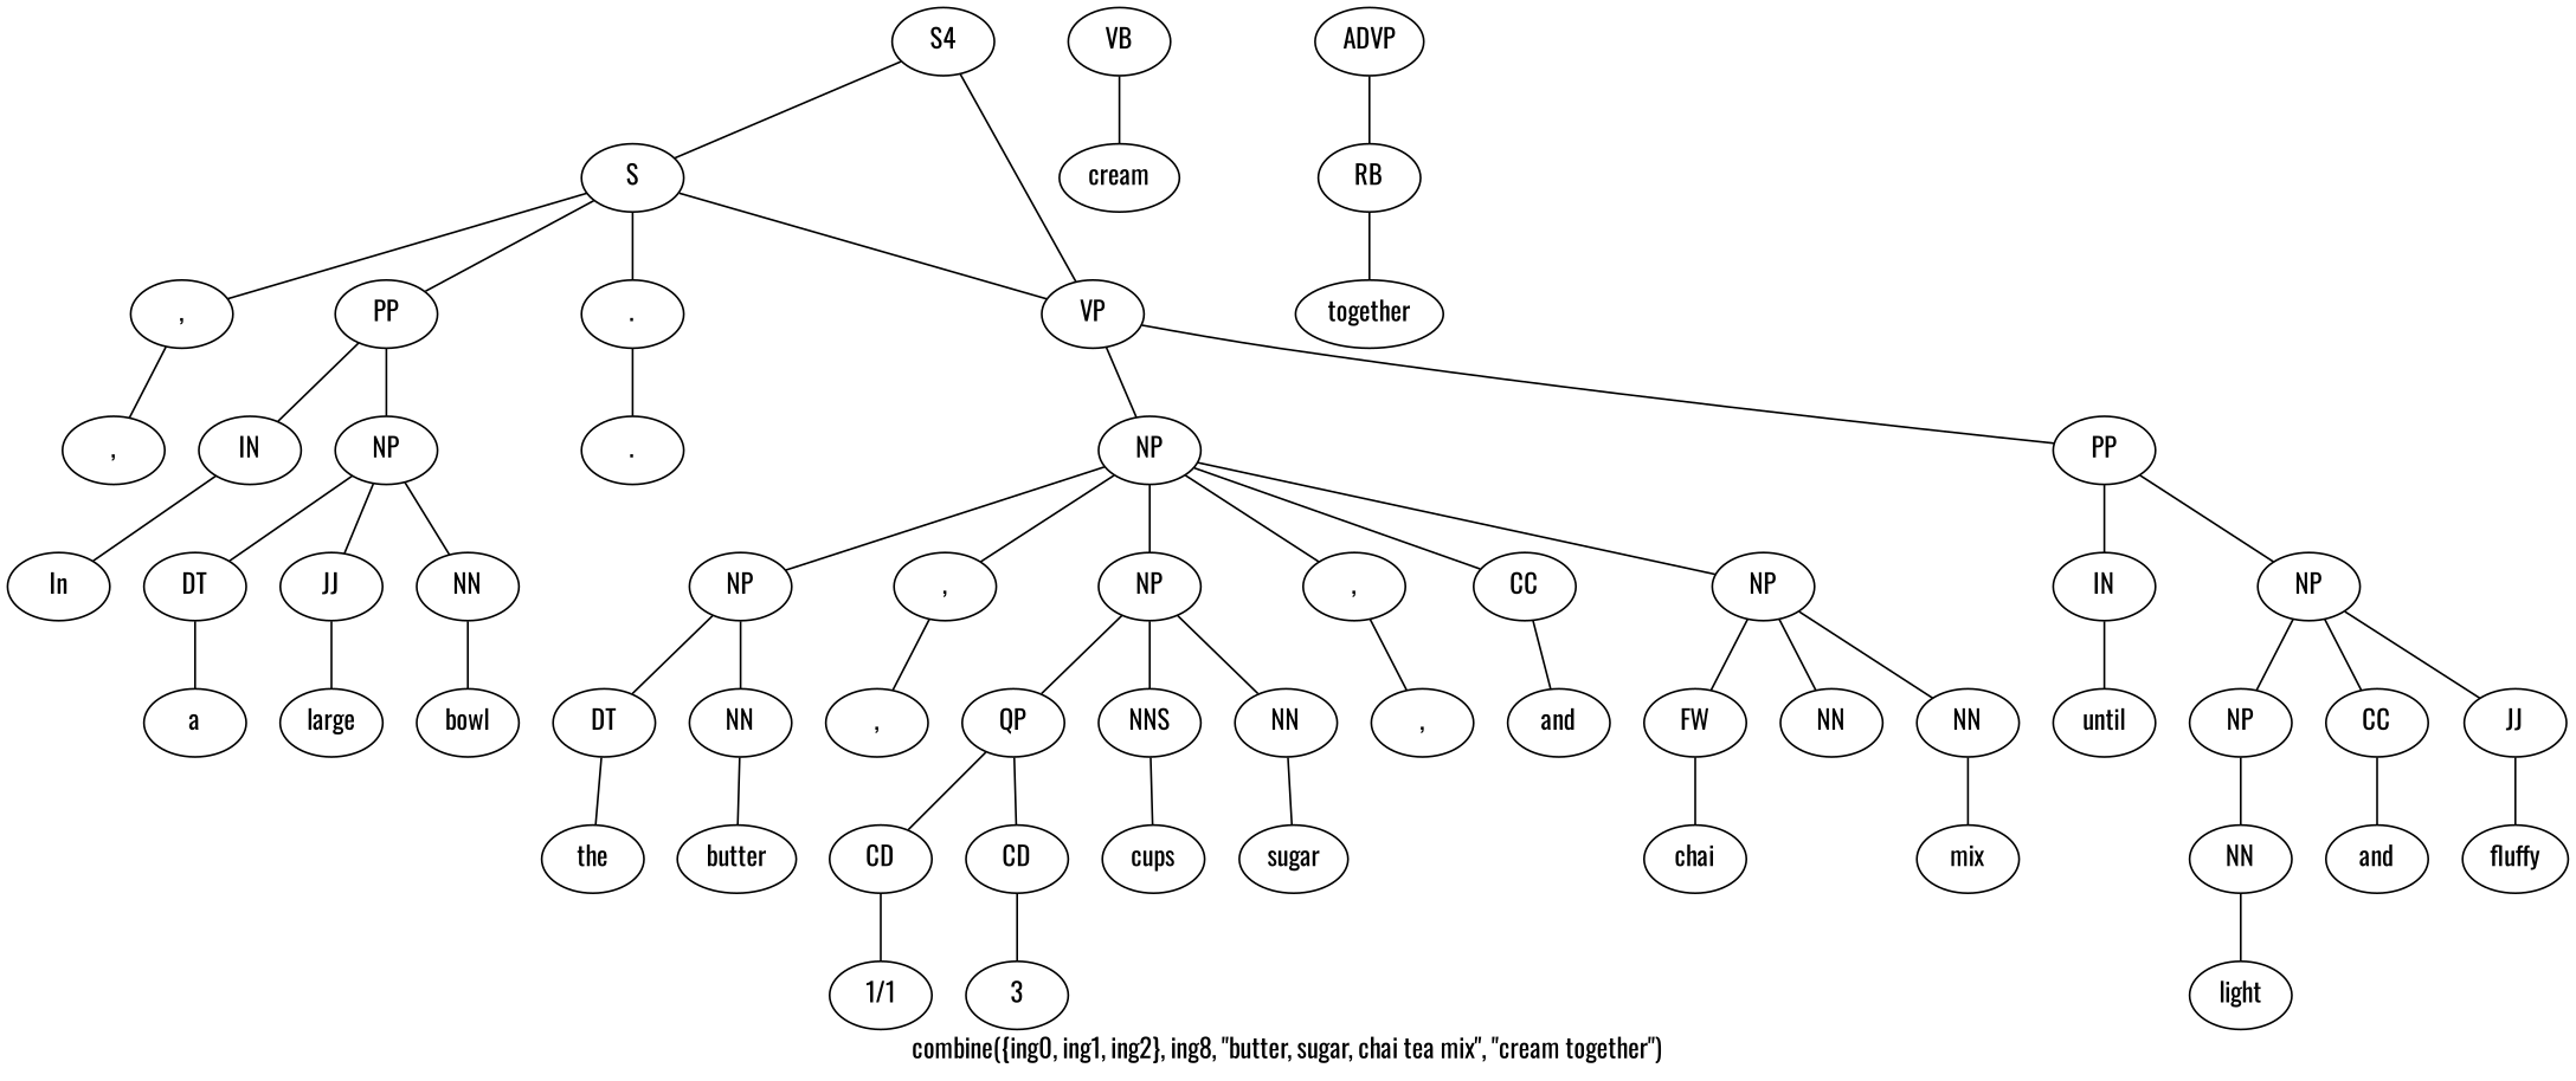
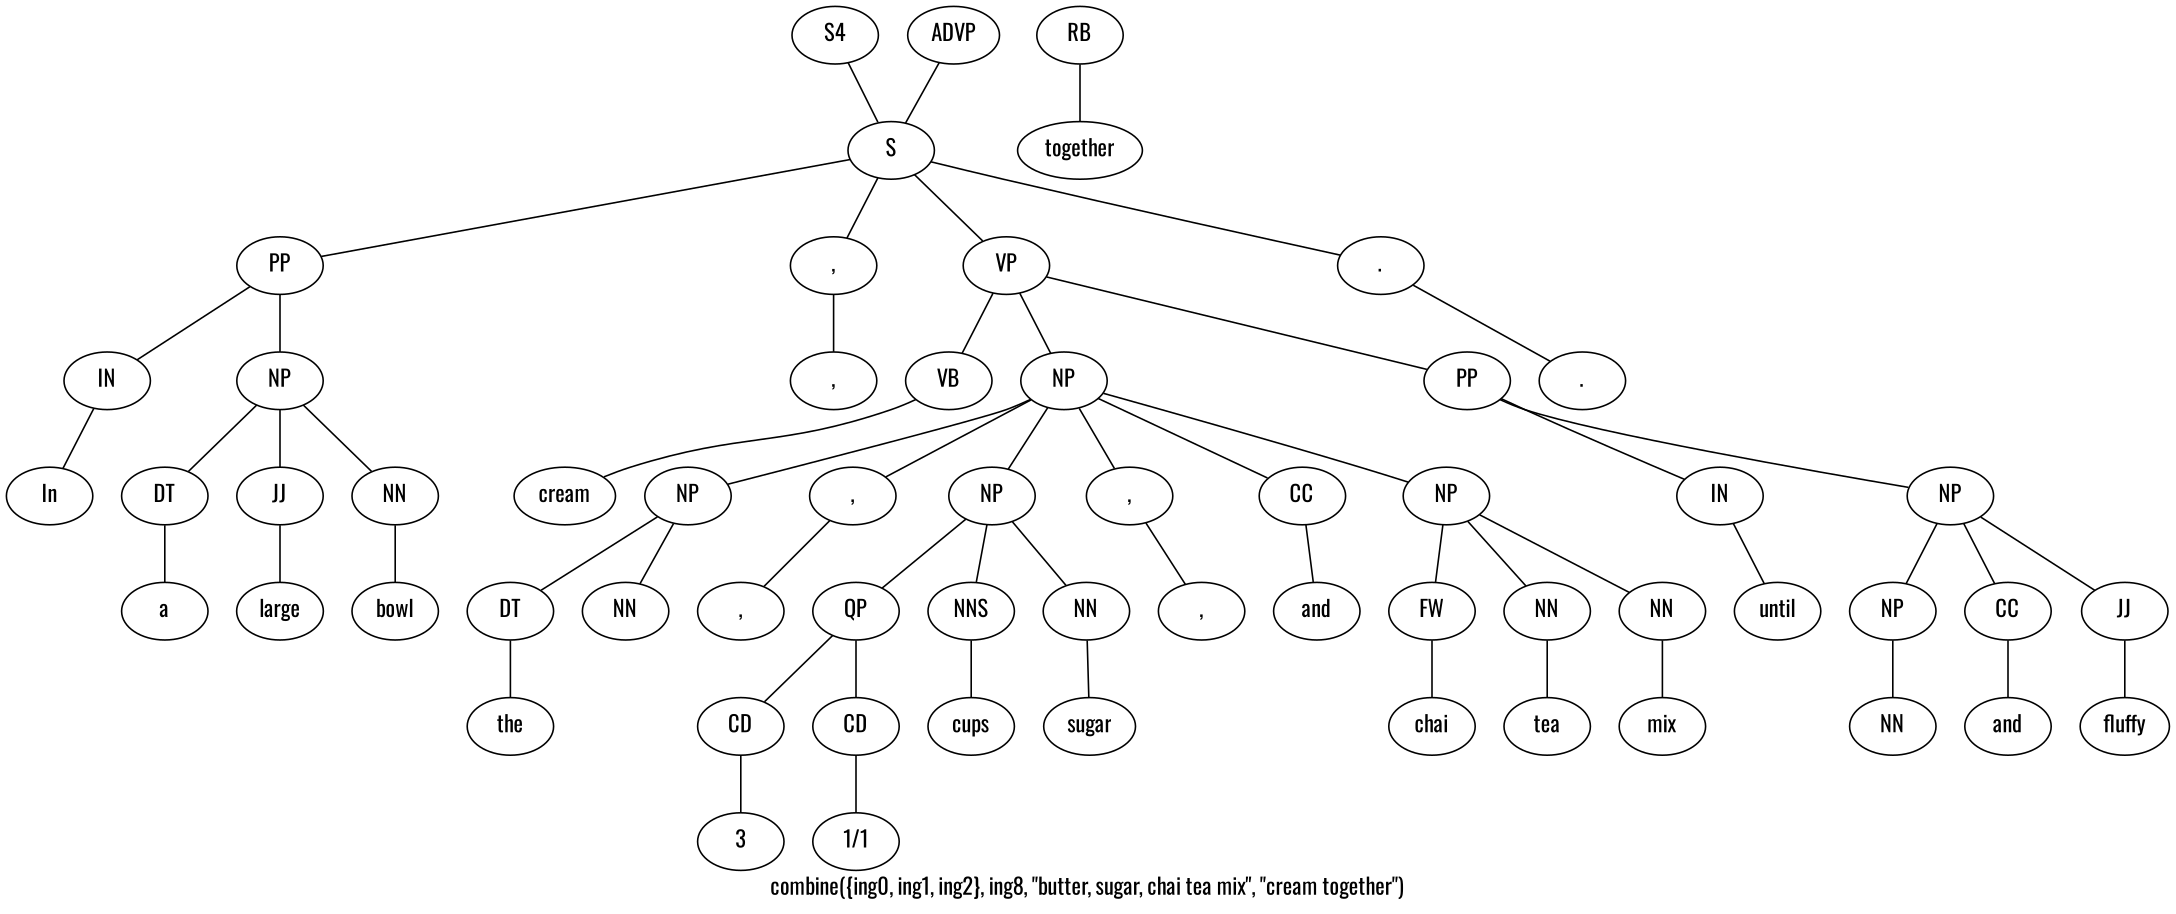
  graph {
    fontname=Oswald
    label="combine({ing0, ing1, ing2}, ing8, \"butter, sugar, chai tea mix\", \"cream together\")"
    node [fontname=Oswald]
    edge [fontname=Oswald]
    n1 [label=S4]
    n2 [label=S]
    n3 [label=PP]
    n4 [label=","]
    n5 [label=VP]
    n6 [label="."]
    n7 [label=IN]
    n8 [label=NP]
    n9 [label=","]
    n10 [label=VB]
    n11 [label=NP]
    n12 [label=PP]
    n13 [label="."]
    n14 [label=In]
    n15 [label=DT]
    n16 [label=JJ]
    n17 [label=NN]
    n18 [label=a]
    n19 [label=large]
    n20 [label=bowl]
    n21 [label=cream]
    n22 [label=ADVP]
    n23 [label=RB]
    n24 [label=NP]
    n25 [label=","]
    n26 [label=NP]
    n27 [label=","]
    n28 [label=CC]
    n29 [label=NP]
    n30 [label=IN]
    n31 [label=NP]
    n32 [label=together]
    n33 [label=DT]
    n34 [label=NN]
    n35 [label=","]
    n36 [label=QP]
    n37 [label=NNS]
    n38 [label=NN]
    n39 [label=","]
    n40 [label=and]
    n41 [label=FW]
    n42 [label=NN]
    n43 [label=NN]
    n44 [label=the]
-   n45 [label=butter]
    n46 [label=CD]
    n47 [label=CD]
    n48 [label=cups]
    n49 [label=sugar]
    n50 [label=3]
    n51 [label="1/1"]
    n52 [label=chai]
+   n53 [label=tea]
    n54 [label=mix]
    n55 [label=until]
    n56 [label=NP]
    n57 [label=CC]
    n58 [label=JJ]
    n59 [label=NN]
    n60 [label=and]
    n61 [label=fluffy]
-   n62 [label=light]
    n1 -- n2
    n2 -- n3
    n2 -- n4
    n2 -- n5
    n2 -- n6
    n3 -- n7
    n3 -- n8
    n4 -- n9
-   n5 -- n1
+   n5 -- n10
    n5 -- n11
    n5 -- n12
    n6 -- n13
    n7 -- n14
    n8 -- n15
    n8 -- n16
    n8 -- n17
    n10 -- n21
    n11 -- n24
    n11 -- n25
    n11 -- n26
    n11 -- n27
    n11 -- n28
    n11 -- n29
    n12 -- n30
    n12 -- n31
    n15 -- n18
    n16 -- n19
    n17 -- n20
-   n22 -- n23
+   n22 -- n2
    n23 -- n32
    n24 -- n33
    n24 -- n34
    n25 -- n35
    n26 -- n36
    n26 -- n37
    n26 -- n38
    n27 -- n39
    n28 -- n40
    n29 -- n41
    n29 -- n42
    n29 -- n43
    n30 -- n55
    n31 -- n56
    n31 -- n57
    n31 -- n58
    n33 -- n44
-   n34 -- n45
    n36 -- n46
    n36 -- n47
    n37 -- n48
    n38 -- n49
    n41 -- n52
+   n42 -- n53
    n43 -- n54
    n46 -- n50
    n47 -- n51
    n56 -- n59
    n57 -- n60
    n58 -- n61
-   n59 -- n62
  }
